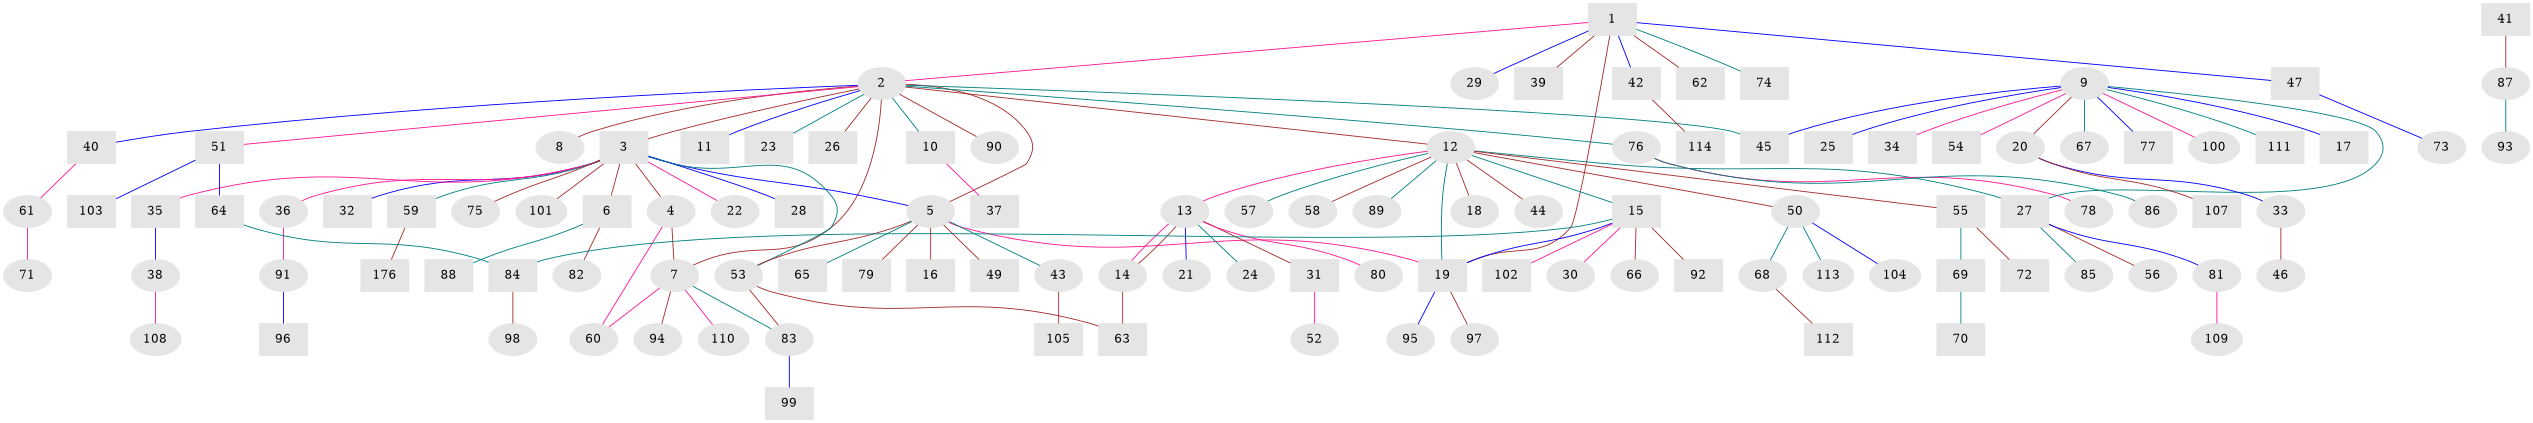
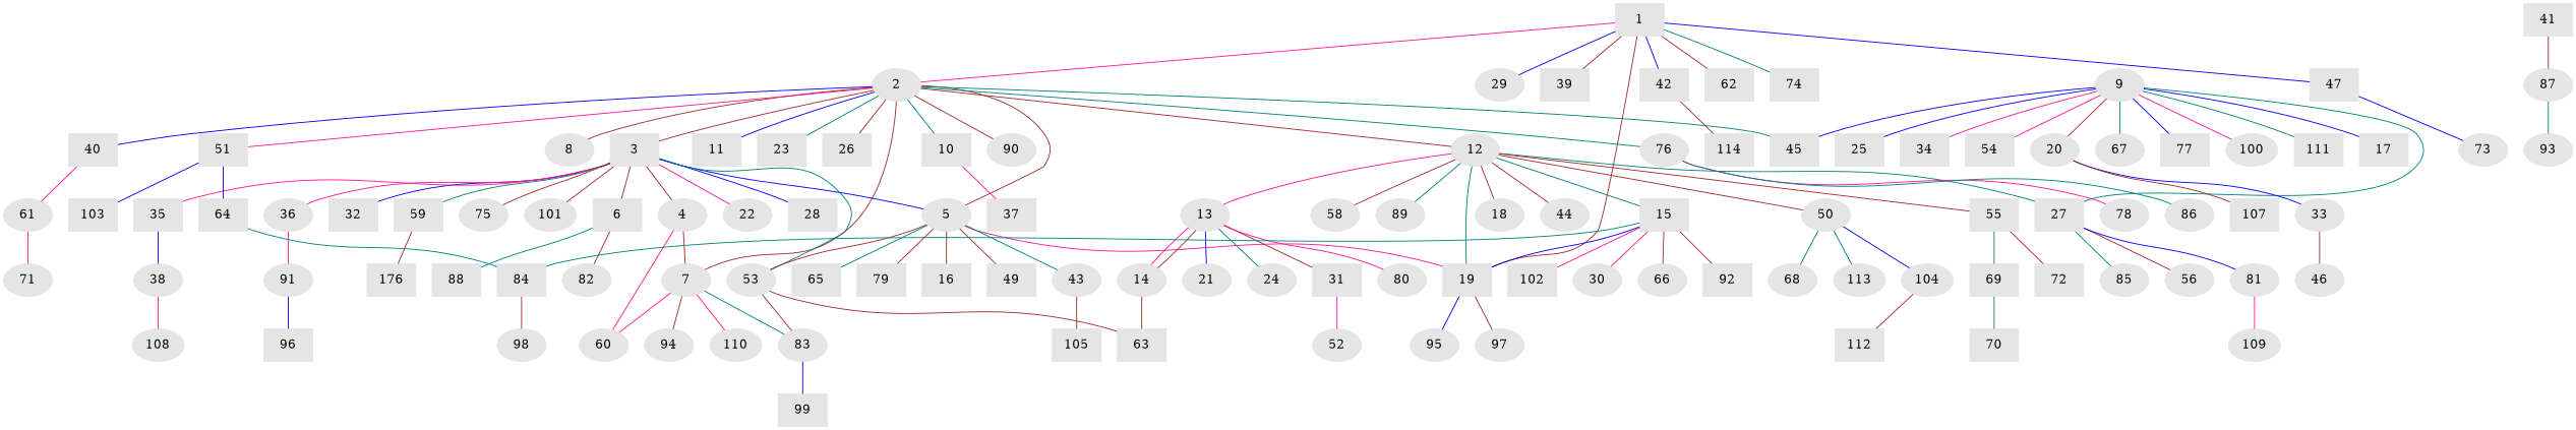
  graph {
    node [color=gray90 shape=ellipse style=filled]
    edge [color=brown]
    1 [shape=box]
    2
    19 [shape=box]
    29
    39 [shape=box]
    42 [shape=box]
    47 [shape=box]
    62 [shape=box]
    74 [shape=box]
    3 [shape=box]
    5
    7
    8
    10 [shape=box]
    11 [shape=box]
    12
    23 [shape=box]
    26 [shape=box]
    40 [shape=box]
    51 [shape=box]
    76
    90
    45 [shape=box]
    95
    97
    114 [shape=box]
    73
    4
    6 [shape=box]
    22
    28 [shape=box]
    32 [shape=box]
    35 [shape=box]
    36
    53
    59 [shape=box]
    75
    101
    16 [shape=box]
    43
    49 [shape=box]
    65 [shape=box]
    79 [shape=box]
    60
    83
    94
    110
    17 [shape=box]
    9
    20
    25 [shape=box]
    27 [shape=box]
    34 [shape=box]
    54 [shape=box]
    67
    77 [shape=box]
    100
    111 [shape=box]
    37 [shape=box]
    13
    15 [shape=box]
    18
    44
    50
    55 [shape=box]
-   57
    58
    89
    61
    64 [shape=box]
    103 [shape=box]
    78
    86
    82
    88 [shape=box]
    38
    91
    63 [shape=box]
    n79 [label=176 shape=box]
    41 [shape=box]
    87
    105 [shape=box]
    99 [shape=box]
    33
    107 [shape=box]
    56
    81
    85
    14
    21
    24
    31 [shape=box]
    80
    30
    66
    84 [shape=box]
    92 [shape=box]
    102 [shape=box]
    68
    104
    113
    69 [shape=box]
    72 [shape=box]
    52
    98
    46
    109
    108
    96 [shape=box]
    71
    93
    112 [shape=box]
    70 [shape=box]
    1 -- 2 [color=deeppink]
    1 -- 19
    1 -- 29 [color=blue]
    1 -- 39
    1 -- 42 [color=blue]
    1 -- 47 [color=blue]
    1 -- 62
    1 -- 74 [color=teal]
    2 -- 3
    2 -- 5
    2 -- 7
    2 -- 8
    2 -- 10 [color=teal]
    2 -- 11 [color=blue]
    2 -- 12
    2 -- 23 [color=teal]
    2 -- 26
    2 -- 40 [color=blue]
    2 -- 51 [color=deeppink]
    2 -- 76 [color=teal]
    2 -- 90
    2 -- 45 [color=teal]
    19 -- 95 [color=blue]
    19 -- 97
    42 -- 114
    47 -- 73 [color=blue]
    3 -- 5 [color=blue]
    3 -- 4
    3 -- 6
    3 -- 22 [color=deeppink]
    3 -- 28 [color=blue]
    3 -- 32 [color=blue]
    3 -- 35 [color=deeppink]
    3 -- 36 [color=deeppink]
    3 -- 53 [color=teal]
    3 -- 59 [color=teal]
    3 -- 75
    3 -- 101
    5 -- 19 [color=deeppink]
    5 -- 53
    5 -- 16
    5 -- 43 [color=teal]
    5 -- 49
    5 -- 65 [color=teal]
    5 -- 79
    7 -- 60 [color=deeppink]
    7 -- 83 [color=teal]
    7 -- 94
    7 -- 110 [color=deeppink]
    10 -- 37 [color=deeppink]
    12 -- 19 [color=teal]
    12 -- 27 [color=teal]
    12 -- 13 [color=deeppink]
    12 -- 15 [color=teal]
    12 -- 18
    12 -- 44
    12 -- 50
    12 -- 55
-   12 -- 57 [color=teal]
    12 -- 58
    12 -- 89 [color=teal]
    40 -- 61 [color=deeppink]
    51 -- 64 [color=blue]
    51 -- 103 [color=blue]
    76 -- 78 [color=deeppink]
    76 -- 86 [color=teal]
    4 -- 7
    4 -- 60 [color=deeppink]
    6 -- 82
    6 -- 88 [color=teal]
    35 -- 38 [color=blue]
    36 -- 91 [color=deeppink]
    53 -- 83
    53 -- 63
    59 -- n79
    43 -- 105
    83 -- 99 [color=blue]
    9 -- 45 [color=blue]
    9 -- 17 [color=blue]
    9 -- 20
    9 -- 25 [color=blue]
    9 -- 27 [color=teal]
    9 -- 34 [color=deeppink]
    9 -- 54 [color=deeppink]
    9 -- 67 [color=teal]
    9 -- 77 [color=blue]
    9 -- 100 [color=deeppink]
    9 -- 111 [color=teal]
    20 -- 33 [color=blue]
    20 -- 107
    27 -- 56
    27 -- 81 [color=blue]
    27 -- 85 [color=teal]
    13 -- 14 [color=deeppink]
    13 -- 14
    13 -- 21 [color=blue]
    13 -- 24 [color=teal]
    13 -- 31
    13 -- 80 [color=deeppink]
    15 -- 19 [color=blue]
    15 -- 30 [color=deeppink]
    15 -- 66
    15 -- 84 [color=teal]
    15 -- 92
    15 -- 102 [color=deeppink]
    50 -- 68 [color=teal]
    50 -- 104 [color=blue]
    50 -- 113 [color=teal]
    55 -- 69 [color=teal]
    55 -- 72
    61 -- 71 [color=deeppink]
    64 -- 84 [color=teal]
    38 -- 108 [color=deeppink]
    91 -- 96 [color=blue]
    41 -- 87
    87 -- 93 [color=teal]
    33 -- 46
    81 -- 109 [color=deeppink]
    14 -- 63
    31 -- 52 [color=deeppink]
    84 -- 98
-   68 -- 112
+   104 -- 112
    69 -- 70 [color=teal]
  }
